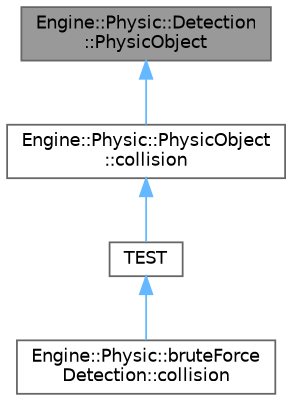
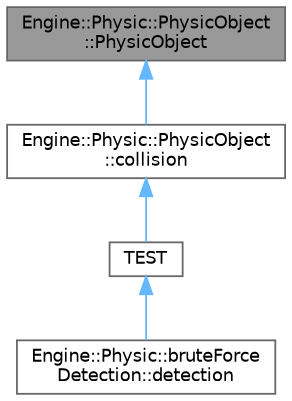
  digraph {
    rankdir=TB
    node [color=grey40 fillcolor=white fontname=Helvetica fontsize=10 shape=box style=filled]
    edge [color=steelblue1 dir=back fontname=Helvetica fontsize=10 labelfontname=Helvetica labelfontsize=10 style=solid]
-   n1 [color=gray40 fillcolor=grey60 fontcolor=black height=0.2 label="Engine::Physic::Detection\l::PhysicObject" width=0.4]
+   n1 [color=gray40 fillcolor=grey60 fontcolor=black height=0.2 label="Engine::Physic::PhysicObject\l::PhysicObject" width=0.4]
    n2 [height=0.2 label="Engine::Physic::PhysicObject\l::collision" width=0.4]
    n3 [height=0.2 label=TEST width=0.4]
-   n4 [height=0.2 label="Engine::Physic::bruteForce\lDetection::collision" width=0.4]
+   n4 [height=0.2 label="Engine::Physic::bruteForce\lDetection::detection" width=0.4]
    n1 -> n2
    n2 -> n3
    n3 -> n4
  }
